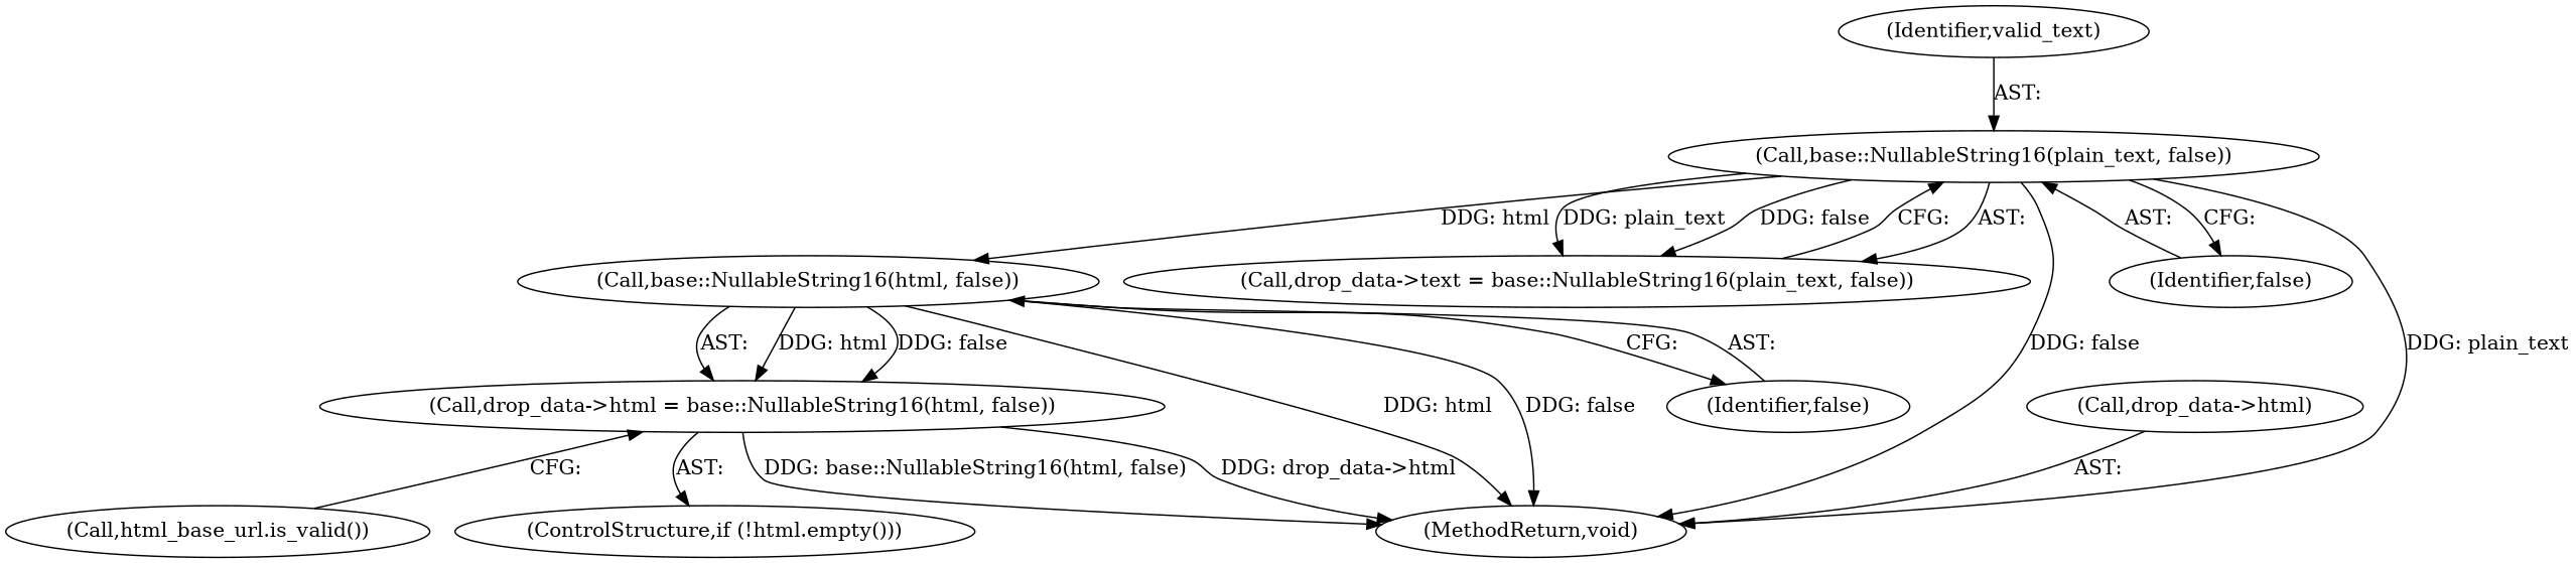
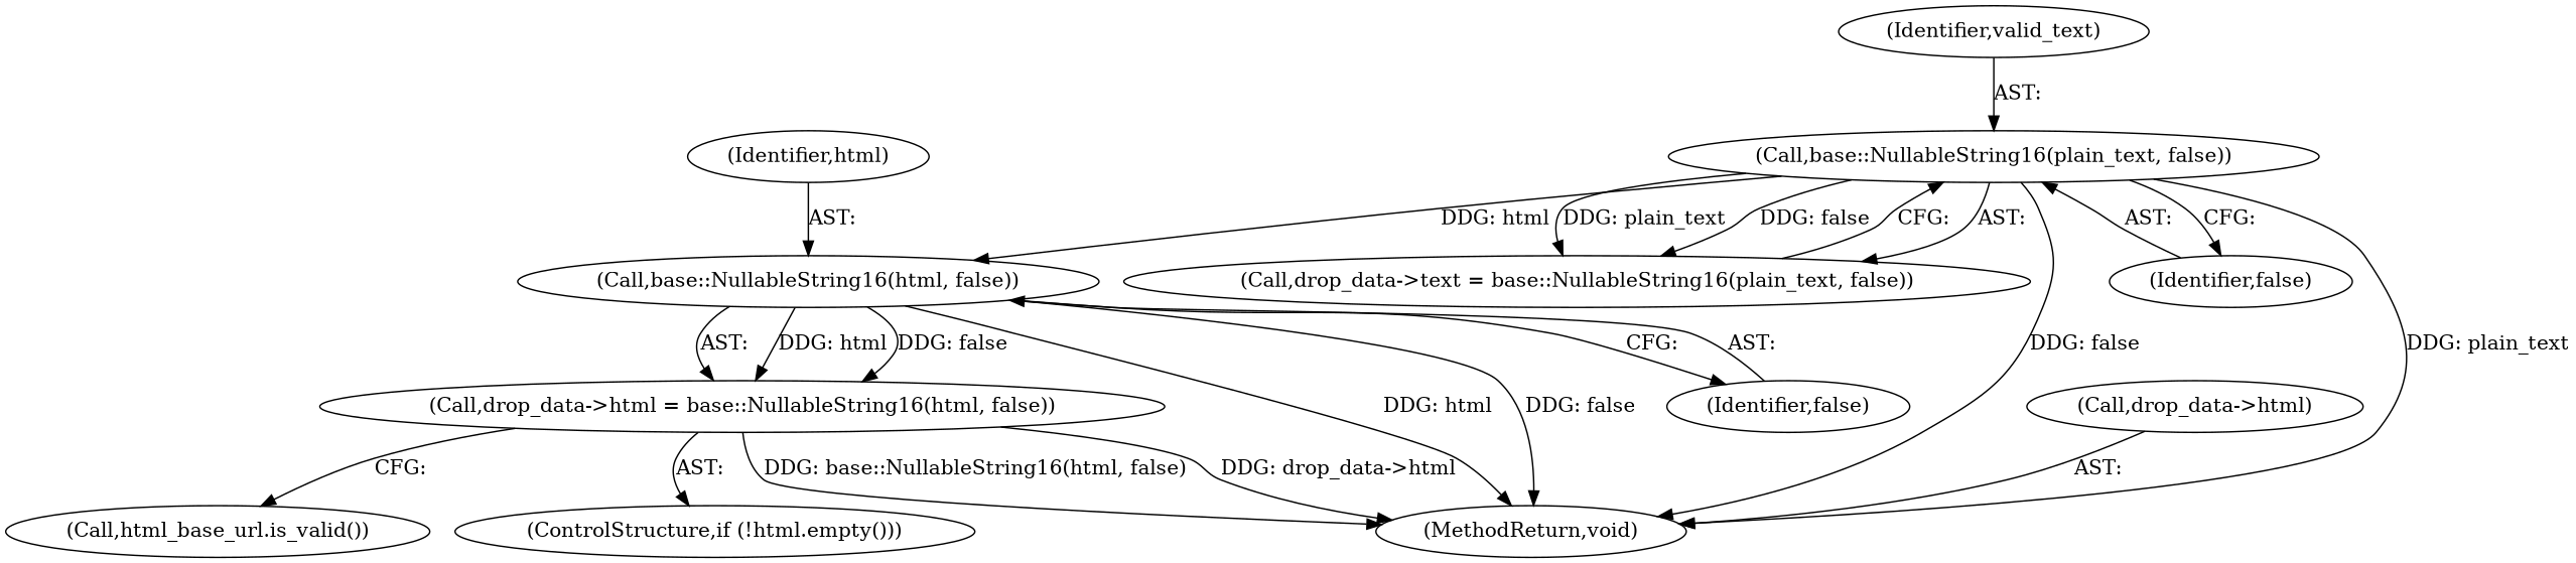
  digraph {
    n1 [label="(Call,drop_data->html = base::NullableString16(html, false))"]
    n2 [label="(MethodReturn,void)"]
    n3 [label="(ControlStructure,if (!html.empty()))"]
    n4 [label="(Call,base::NullableString16(html, false))"]
    n5 [label="(Identifier,false)"]
    n6 [label="(Call,base::NullableString16(plain_text, false))"]
    n7 [label="(Call,drop_data->text = base::NullableString16(plain_text, false))"]
    n8 [label="(Identifier,false)"]
+   n9 [label="(Identifier,html)"]
    n10 [label="(Call,drop_data->html)"]
    n11 [label="(Call,html_base_url.is_valid())"]
    n12 [label="(Identifier,valid_text)"]
    n1 -> n2 [label="DDG: base::NullableString16(html, false)"]
    n1 -> n2 [label="DDG: drop_data->html"]
    n1 -> n3 [label="AST: "]
    n4 -> n1 [label="AST: "]
    n4 -> n1 [label="DDG: html"]
    n4 -> n1 [label="DDG: false"]
    n4 -> n2 [label="DDG: html"]
    n4 -> n2 [label="DDG: false"]
    n4 -> n5 [label="CFG: "]
    n5 -> n4 [label="AST: "]
    n6 -> n2 [label="DDG: false"]
    n6 -> n2 [label="DDG: plain_text"]
    n6 -> n4 [label="DDG: html"]
    n6 -> n7 [label="AST: "]
    n6 -> n7 [label="DDG: plain_text"]
    n6 -> n7 [label="DDG: false"]
    n6 -> n8 [label="CFG: "]
    n7 -> n6 [label="CFG: "]
    n8 -> n6 [label="AST: "]
+   n9 -> n4 [label="AST: "]
    n10 -> n2 [label="AST: "]
-   n11 -> n1 [label="CFG: "]
+   n1 -> n11 [label="CFG: "]
    n12 -> n6 [label="AST: "]
  }
